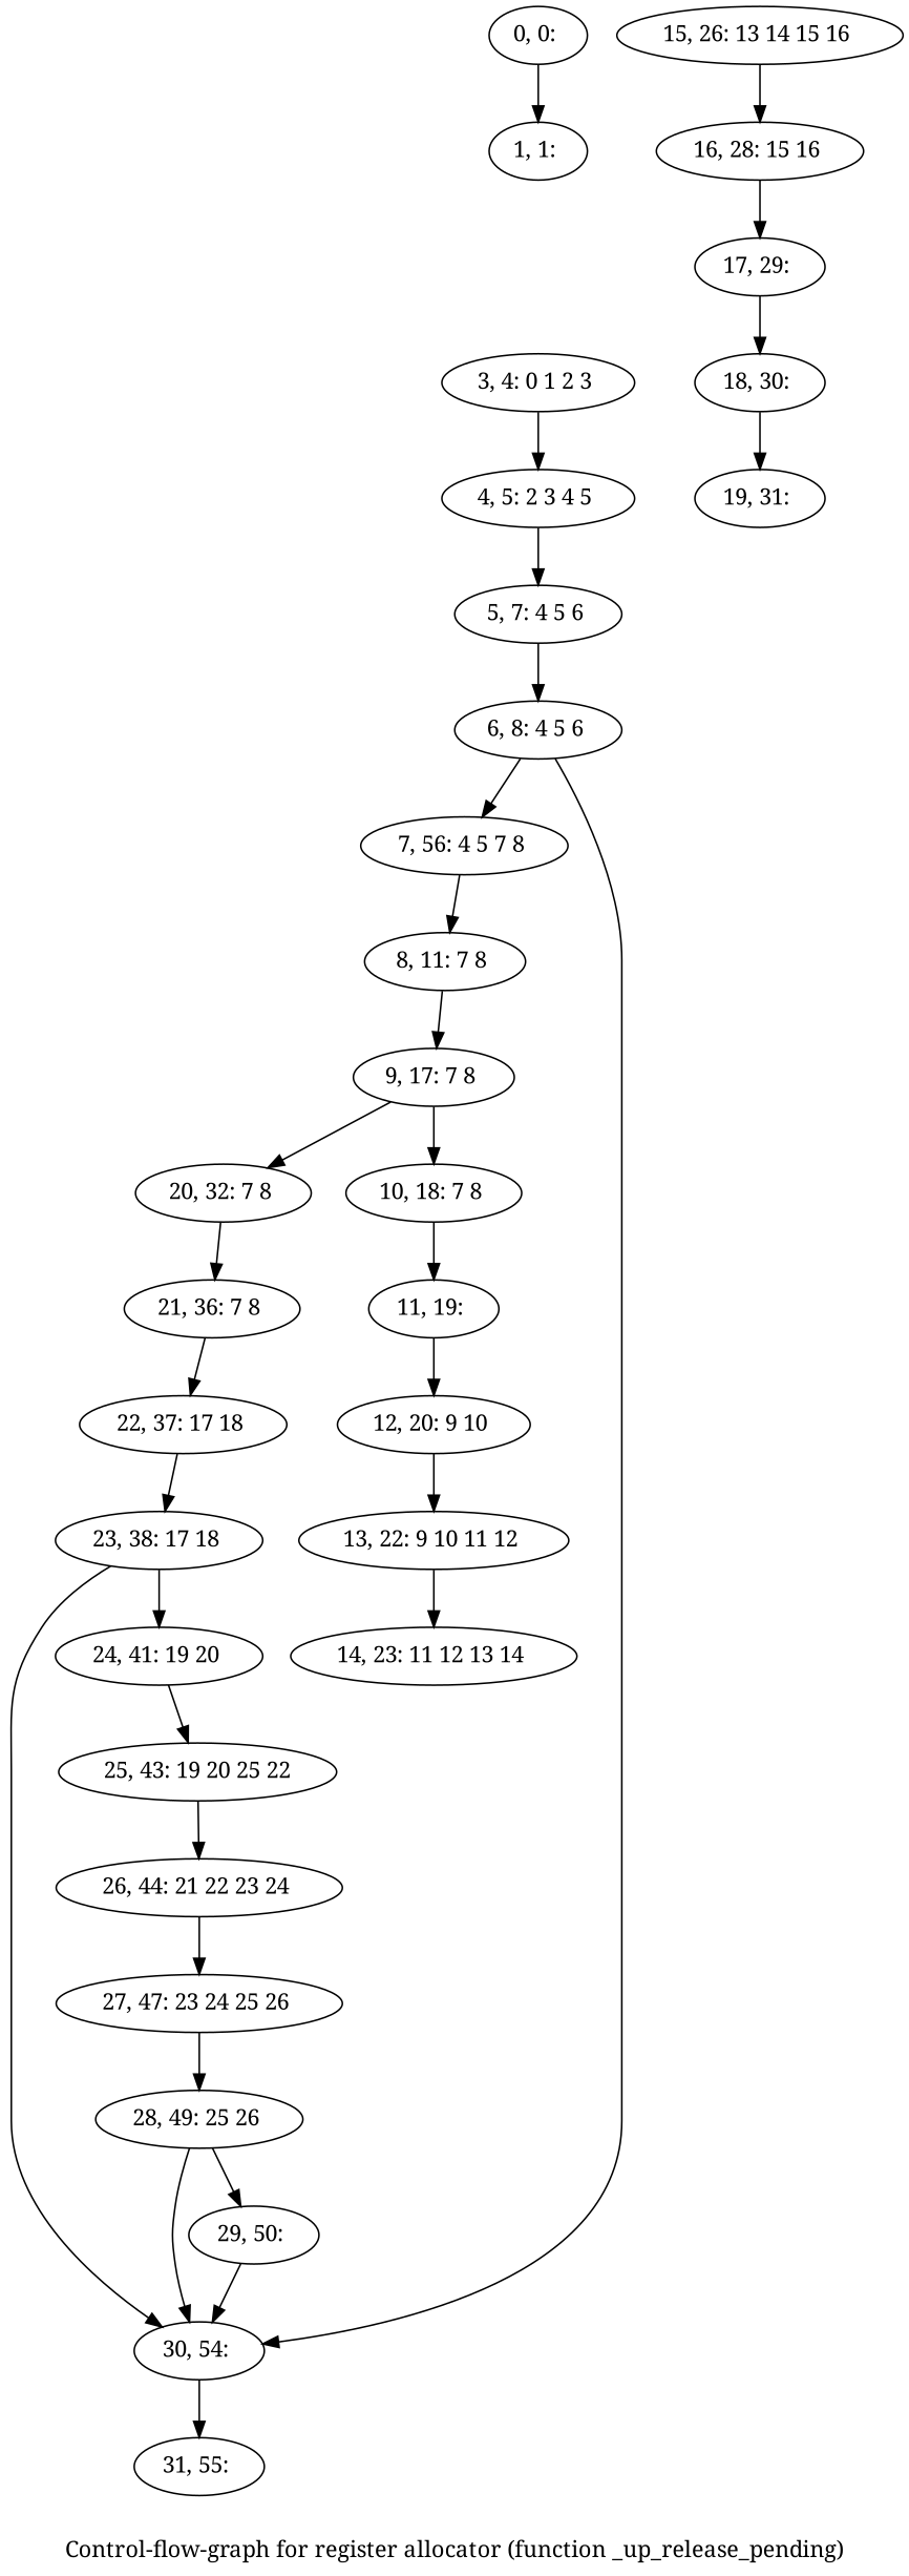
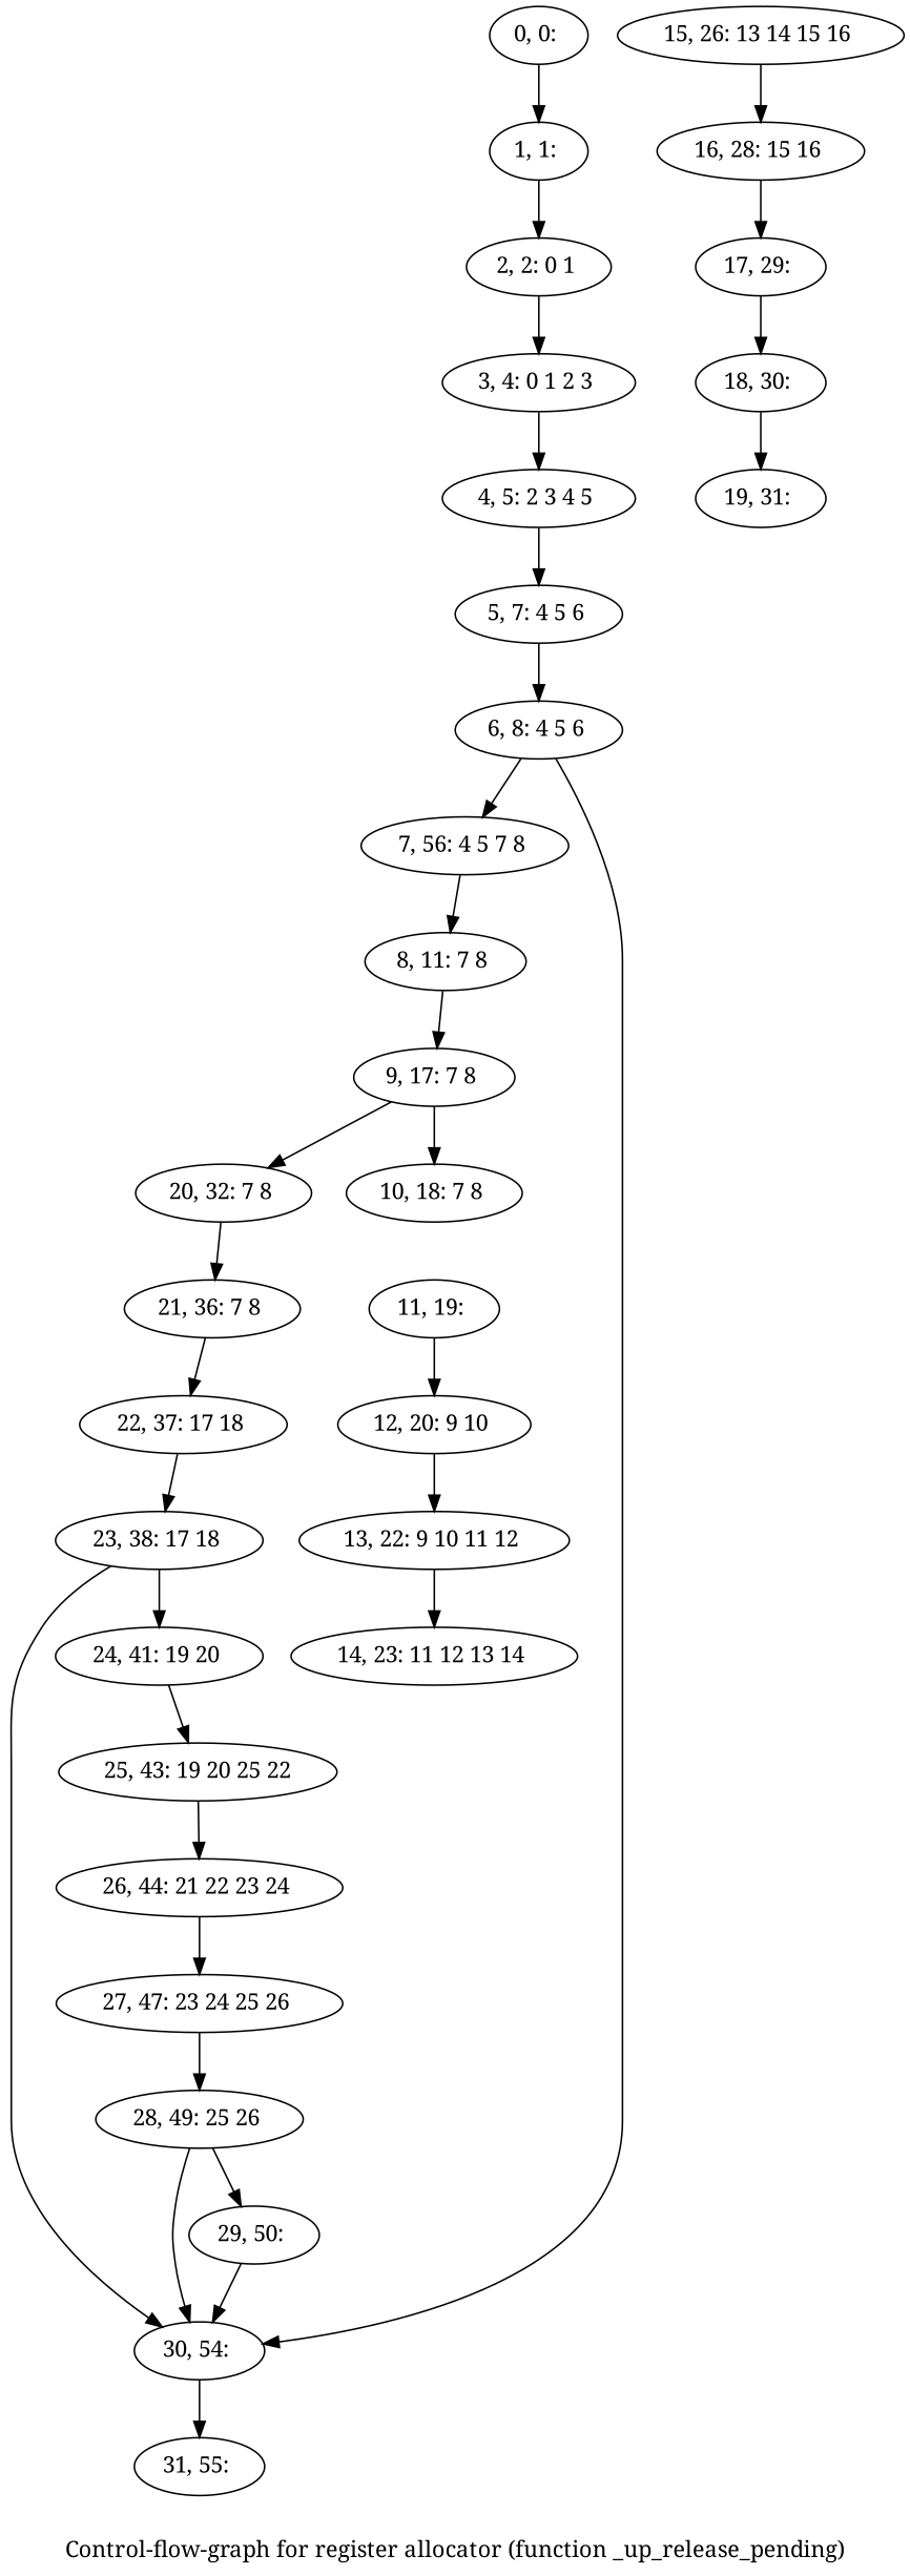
  digraph {
    fontname="Noto Serif"
    label="Control-flow-graph for register allocator (function _up_release_pending)"
    node [fontname="Noto Serif"]
    edge [fontname="Noto Serif"]
    n1 [label="0, 0: "]
    n2 [label="1, 1: "]
+   n3 [label="2, 2: 0 1 "]
    n4 [label="3, 4: 0 1 2 3 "]
    n5 [label="4, 5: 2 3 4 5 "]
    n6 [label="5, 7: 4 5 6 "]
    n7 [label="6, 8: 4 5 6 "]
    n8 [label="7, 56: 4 5 7 8 "]
    n9 [label="30, 54: "]
    n10 [label="8, 11: 7 8 "]
    n11 [label="31, 55: "]
    n12 [label="9, 17: 7 8 "]
    n13 [label="20, 32: 7 8 "]
    n14 [label="10, 18: 7 8 "]
    n15 [label="21, 36: 7 8 "]
    n16 [label="11, 19: "]
    n17 [label="12, 20: 9 10 "]
    n18 [label="13, 22: 9 10 11 12 "]
    n19 [label="14, 23: 11 12 13 14 "]
    n20 [label="15, 26: 13 14 15 16 "]
    n21 [label="16, 28: 15 16 "]
    n22 [label="17, 29: "]
    n23 [label="18, 30: "]
    n24 [label="19, 31: "]
    n25 [label="22, 37: 17 18 "]
    n26 [label="23, 38: 17 18 "]
    n27 [label="24, 41: 19 20 "]
    n28 [label="25, 43: 19 20 25 22"]
    n29 [label="26, 44: 21 22 23 24 "]
    n30 [label="27, 47: 23 24 25 26 "]
    n31 [label="28, 49: 25 26 "]
    n32 [label="29, 50: "]
    n1 -> n2
+   n2 -> n3
+   n3 -> n4
    n4 -> n5
    n5 -> n6
    n6 -> n7
    n7 -> n8
    n7 -> n9
    n8 -> n10
    n9 -> n11
    n10 -> n12
    n12 -> n13
    n12 -> n14
    n13 -> n15
-   n14 -> n16
    n15 -> n25
    n16 -> n17
    n17 -> n18
    n18 -> n19
    n20 -> n21
    n21 -> n22
    n22 -> n23
    n23 -> n24
    n25 -> n26
    n26 -> n9
    n26 -> n27
    n27 -> n28
    n28 -> n29
    n29 -> n30
    n30 -> n31
    n31 -> n9
    n31 -> n32
    n32 -> n9
  }
